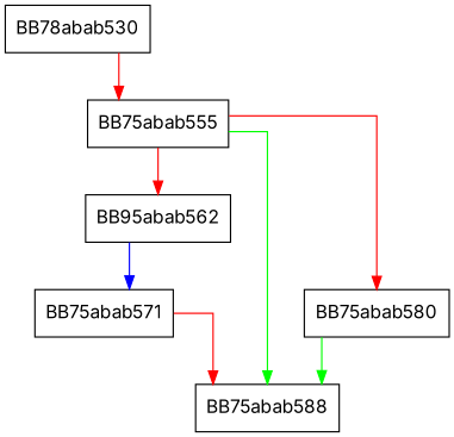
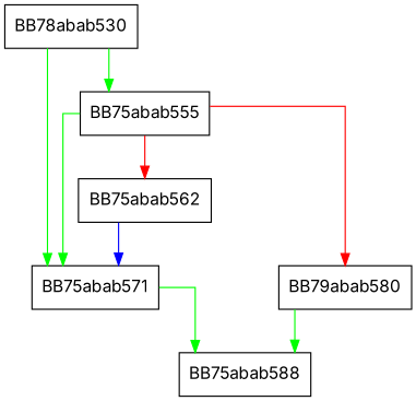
  digraph {
    fontname=Inter
    splines=ortho
    node [fontname=Inter shape=box]
    edge [color=green fontname=Inter]
    n1 [label=BB78abab530]
    BB75abab571
    BB75abab555
    BB75abab588
-   BB75abab580
-   BB75abab562 [label=BB95abab562]
-   n1 -> BB75abab555 [color=red]
-   BB75abab571 -> BB75abab588 [color=red]
-   BB75abab555 -> BB75abab588
+   BB75abab580 [label=BB79abab580]
+   BB75abab562
+   n1 -> BB75abab571
+   n1 -> BB75abab555
+   BB75abab571 -> BB75abab588
+   BB75abab555 -> BB75abab571
    BB75abab555 -> BB75abab580 [color=red]
    BB75abab555 -> BB75abab562 [color=red]
    BB75abab580 -> BB75abab588
    BB75abab562 -> BB75abab571 [color=blue]
  }
